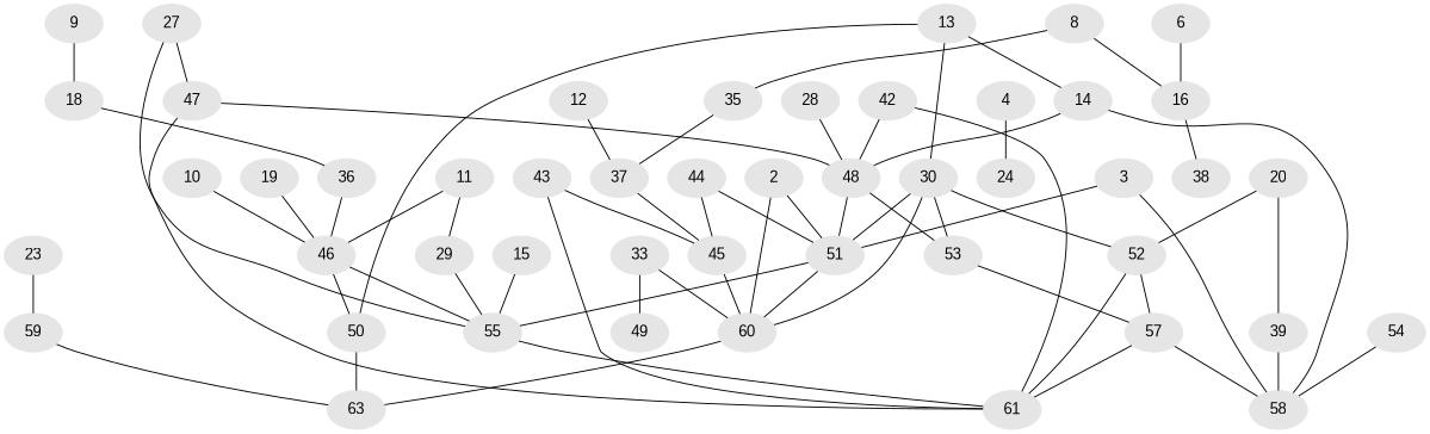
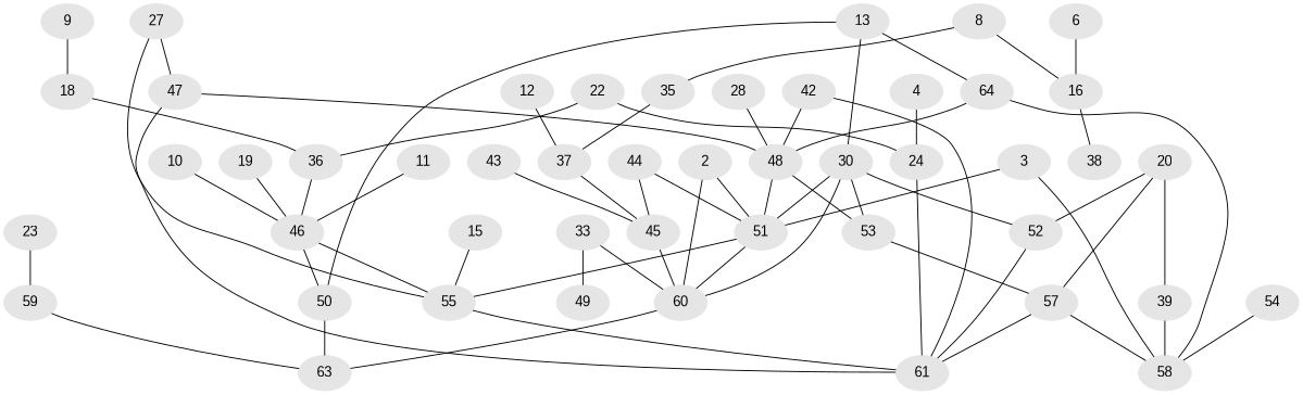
  graph {
    fontname="Liberation Sans"
    node [color=gray90 fontname="Liberation Sans" style=filled]
    edge [fontname="Liberation Sans" weight=1.0]
    2
    51
    n3 [label=60]
    55
    63
    3
    58
    4
    24
    6
    16
    38
    8
    35
    37
    9
    18
    36
    48
    53
    10
    46
    50
    11
-   29
    12
    45
    13
-   14
+   14 [label=64]
    30
    52
    15
    61
    19
    20
    39
    57
+   22
    23
    59
    27
    47
    28
    33
    49
    42
    43
    44
    54
    2 -- 51
    2 -- n3
    51 -- n3
    51 -- 55
    n3 -- 63
    55 -- 61
    3 -- 51
    3 -- 58
    4 -- 24
    6 -- 16
    16 -- 38
    8 -- 16
    8 -- 35
    35 -- 37
    37 -- 45
    9 -- 18
    18 -- 36
    36 -- 46
    48 -- 51
    48 -- 53
    53 -- 57
    10 -- 46
    46 -- 55
    46 -- 50
    50 -- 63
    11 -- 46
-   11 -- 29
-   29 -- 55
    12 -- 37
    45 -- n3
    13 -- 50
    13 -- 14
    13 -- 30
    14 -- 58
    14 -- 48
    30 -- 51
    30 -- n3
    30 -- 53
    30 -- 52
    52 -- 61
-   52 -- 57
+   20 -- 57
    15 -- 55
    19 -- 46
    20 -- 52
    20 -- 39
    39 -- 58
    57 -- 58
    57 -- 61
+   22 -- 24
+   22 -- 36
    23 -- 59
    59 -- 63
    27 -- 55
    27 -- 47
    47 -- 48
    47 -- 61
    28 -- 48
    33 -- n3
    33 -- 49
    42 -- 48
    42 -- 61
    43 -- 45
-   43 -- 61
+   24 -- 61
    44 -- 51
    44 -- 45
    54 -- 58
  }
